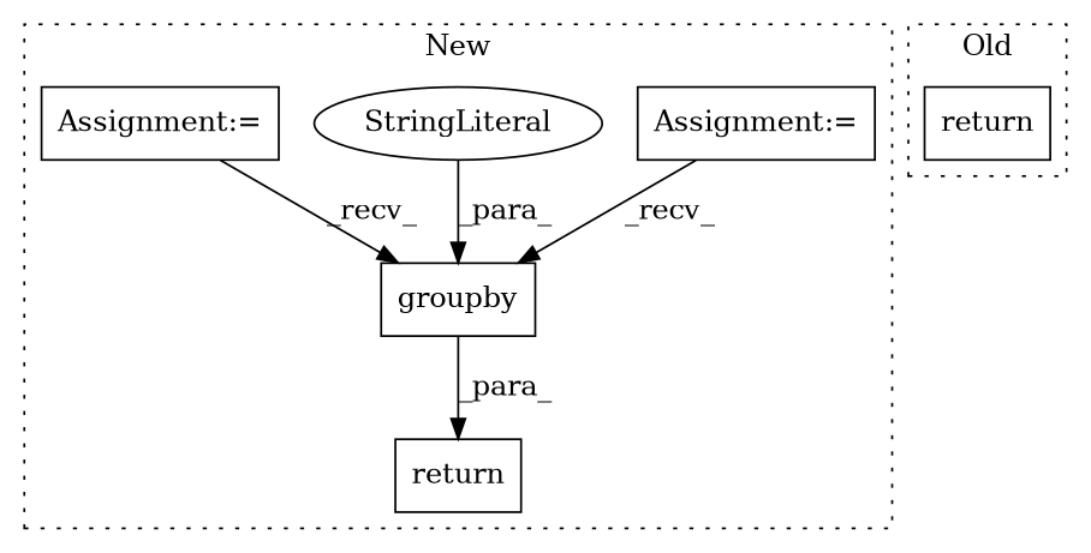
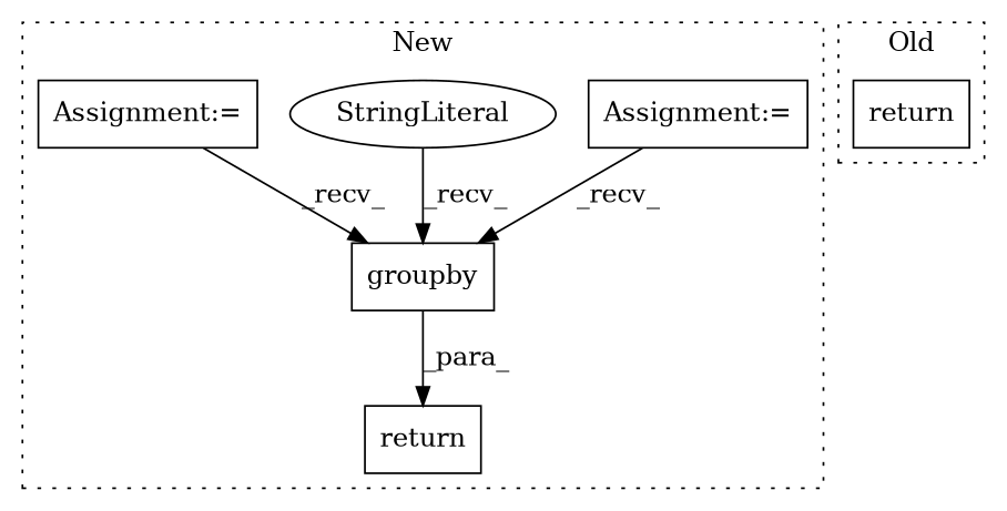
  digraph {
    node [a=41 l=7 shape=box]
    n1 [a=32 l="8,1" label=groupby s="7214,7228"]
    n2 [label=return s=7151]
    n3 [a=7 l=1 label="Assignment:=" s=7013]
    n4 [a=45 l=6 label=StringLiteral s=7222 shape=ellipse]
    n5 [a=7 l=1 label="Assignment:=" s=6881]
    n6 [label=return s=6533]
    subgraph cluster_1 {
      label=New
      style=dotted
      n1
      n2
      n3
      n4
      n5
    }
    subgraph cluster_2 {
      label=Old
      style=dotted
      n6
    }
    n1 -> n2 [label=_para_]
    n3 -> n1 [label=_recv_]
-   n4 -> n1 [label=_para_]
+   n4 -> n1 [label=_recv_]
    n5 -> n1 [label=_recv_]
  }
